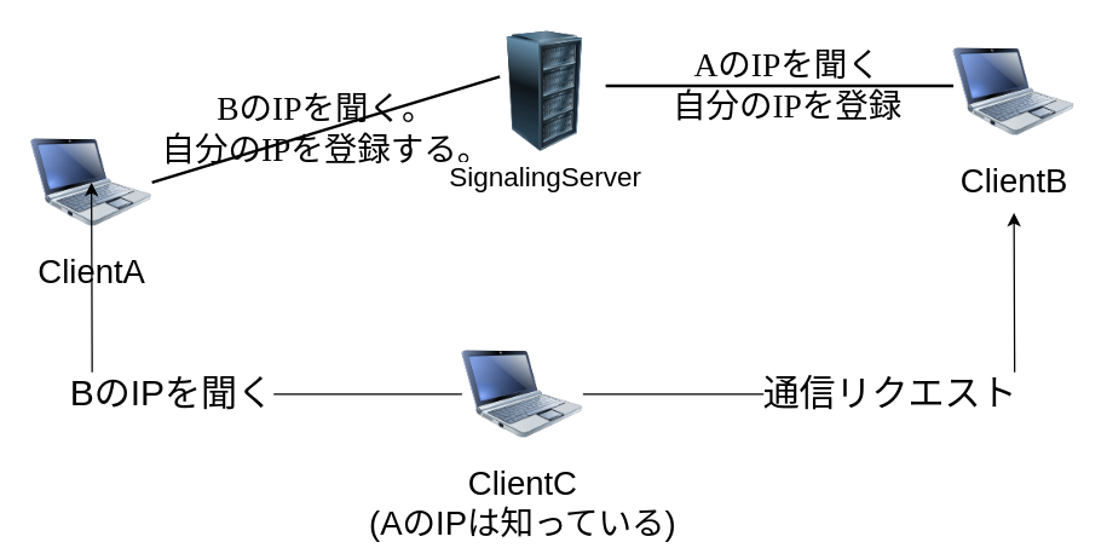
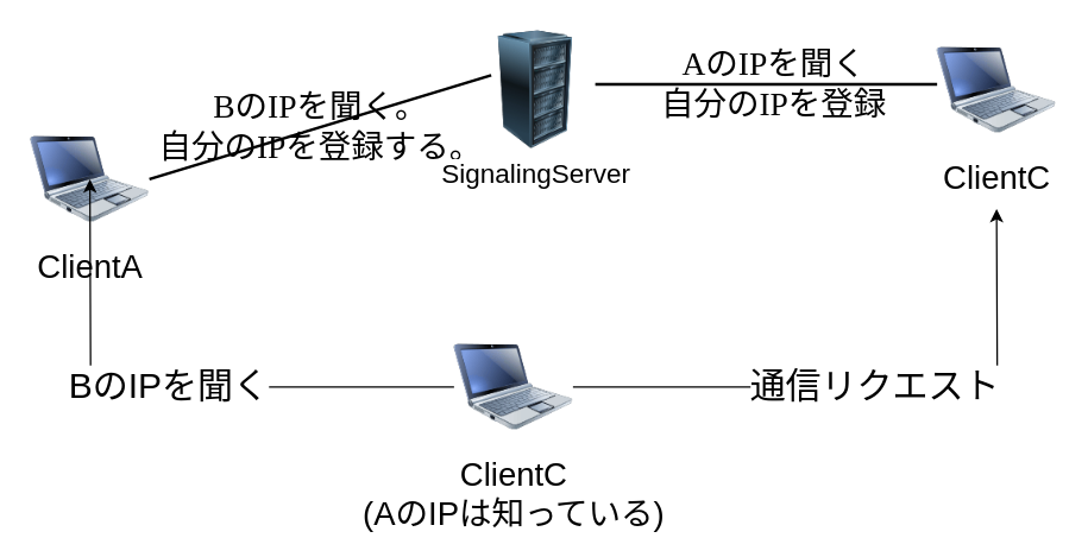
  <mxCell id="0" />
  <mxCell id="1" parent="0" />
  <mxCell id="2" value="BのIPを聞く。&lt;br&gt;自分のIPを登録する。" style="edgeStyle=none;rounded=0;html=1;labelBackgroundColor=none;endArrow=none;strokeWidth=2;fontFamily=Verdana;fontSize=22;exitX=1;exitY=0.5;exitDx=0;exitDy=0;" parent="1" source="3" edge="1"><mxGeometry relative="1" as="geometry"><mxPoint x="370" y="185" as="sourcePoint" /><mxPoint x="330" y="50" as="targetPoint" /></mxGeometry></mxCell>
  <mxCell id="3" value="ClientA" style="image;html=1;labelBackgroundColor=#ffffff;image=img/lib/clip_art/computers/Netbook_128x128.png;rounded=1;shadow=0;comic=0;strokeColor=#000000;strokeWidth=2;fillColor=#FFFFFF;fontSize=22;fontColor=#000000;" parent="1" vertex="1"><mxGeometry x="20" y="80" width="80" height="80" as="geometry" /></mxCell>
  <mxCell id="4" value="&lt;font style=&quot;font-size: 18px;&quot;&gt;SignalingServer&lt;/font&gt;" style="image;html=1;image=img/lib/clip_art/computers/Server_Rack_128x128.png" parent="1" vertex="1"><mxGeometry x="320" y="20" width="80" height="80" as="geometry" /></mxCell>
- <mxCell id="5" value="ClientB" style="image;html=1;labelBackgroundColor=#ffffff;image=img/lib/clip_art/computers/Netbook_128x128.png;rounded=1;shadow=0;comic=0;strokeColor=#000000;strokeWidth=2;fillColor=#FFFFFF;fontSize=22;fontColor=#000000;" parent="1" vertex="1"><mxGeometry x="630" y="20" width="80" height="80" as="geometry" /></mxCell>
+ <mxCell id="5" value="ClientC" style="image;html=1;labelBackgroundColor=#ffffff;image=img/lib/clip_art/computers/Netbook_128x128.png;rounded=1;shadow=0;comic=0;strokeColor=#000000;strokeWidth=2;fillColor=#FFFFFF;fontSize=22;fontColor=#000000;" parent="1" vertex="1"><mxGeometry x="630" y="20" width="80" height="80" as="geometry" /></mxCell>
  <mxCell id="6" value="AのIPを聞く&lt;br&gt;自分のIPを登録" style="edgeStyle=none;rounded=0;html=1;labelBackgroundColor=none;endArrow=none;strokeWidth=2;fontFamily=Verdana;fontSize=22;exitX=1;exitY=0.5;exitDx=0;exitDy=0;" parent="1" edge="1"><mxGeometry x="0.043" relative="1" as="geometry"><mxPoint x="400" y="56" as="sourcePoint" /><mxPoint x="630" y="56" as="targetPoint" /><Array as="points"><mxPoint x="540" y="56" /></Array><mxPoint as="offset" /></mxGeometry></mxCell>
  <mxCell id="7" value="&lt;font style=&quot;font-size: 24px;&quot;&gt;BのIPを聞く&lt;/font&gt;" style="edgeStyle=orthogonalEdgeStyle;rounded=0;orthogonalLoop=1;jettySize=auto;html=1;exitX=0;exitY=0.5;exitDx=0;exitDy=0;" parent="1" source="9" edge="1"><mxGeometry relative="1" as="geometry"><mxPoint x="60" y="120" as="targetPoint" /></mxGeometry></mxCell>
  <mxCell id="8" value="&lt;font style=&quot;font-size: 24px;&quot;&gt;通信リクエスト&lt;/font&gt;" style="edgeStyle=orthogonalEdgeStyle;rounded=0;orthogonalLoop=1;jettySize=auto;html=1;exitX=1;exitY=0.5;exitDx=0;exitDy=0;" parent="1" source="9" edge="1"><mxGeometry relative="1" as="geometry"><mxPoint x="670" y="140" as="targetPoint" /></mxGeometry></mxCell>
  <mxCell id="9" value="ClientC&lt;br&gt;(AのIPは知っている)" style="image;html=1;labelBackgroundColor=#ffffff;image=img/lib/clip_art/computers/Netbook_128x128.png;rounded=1;shadow=0;comic=0;strokeColor=#000000;strokeWidth=2;fillColor=#FFFFFF;fontSize=22;fontColor=#000000;" parent="1" vertex="1"><mxGeometry x="305" y="220" width="80" height="80" as="geometry" /></mxCell>
